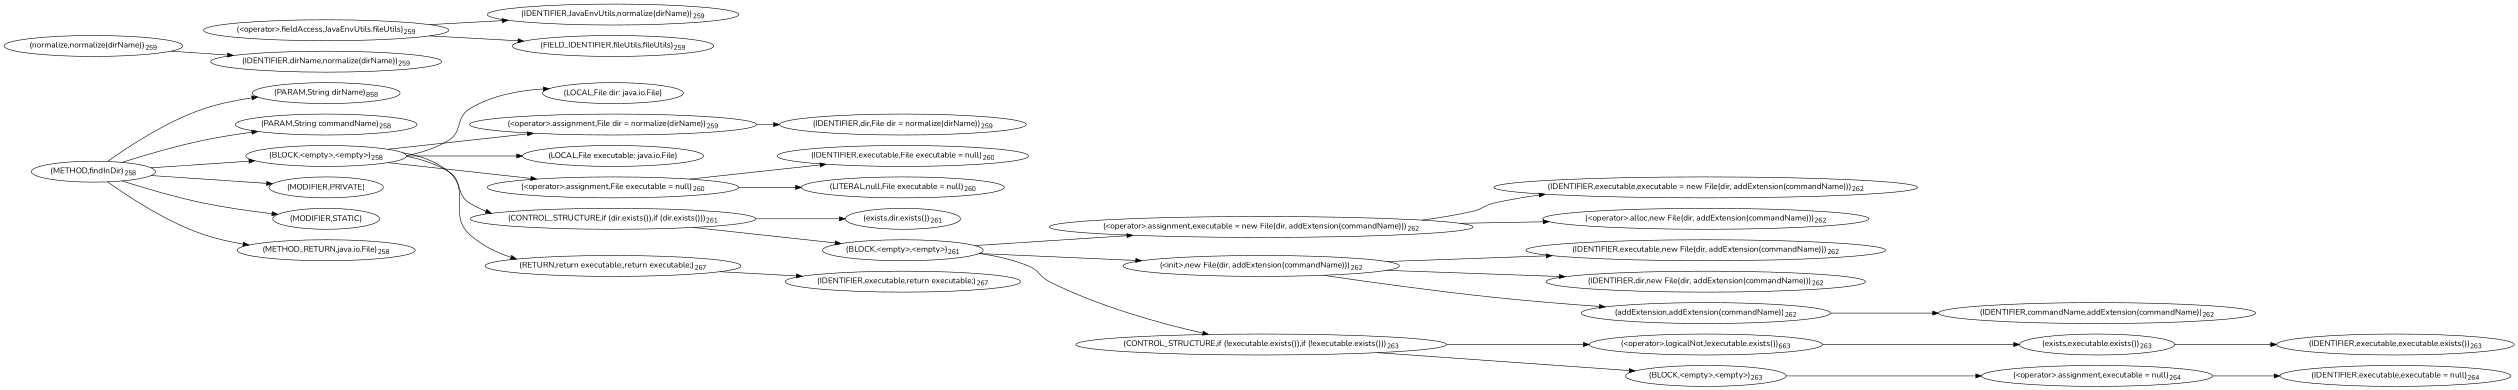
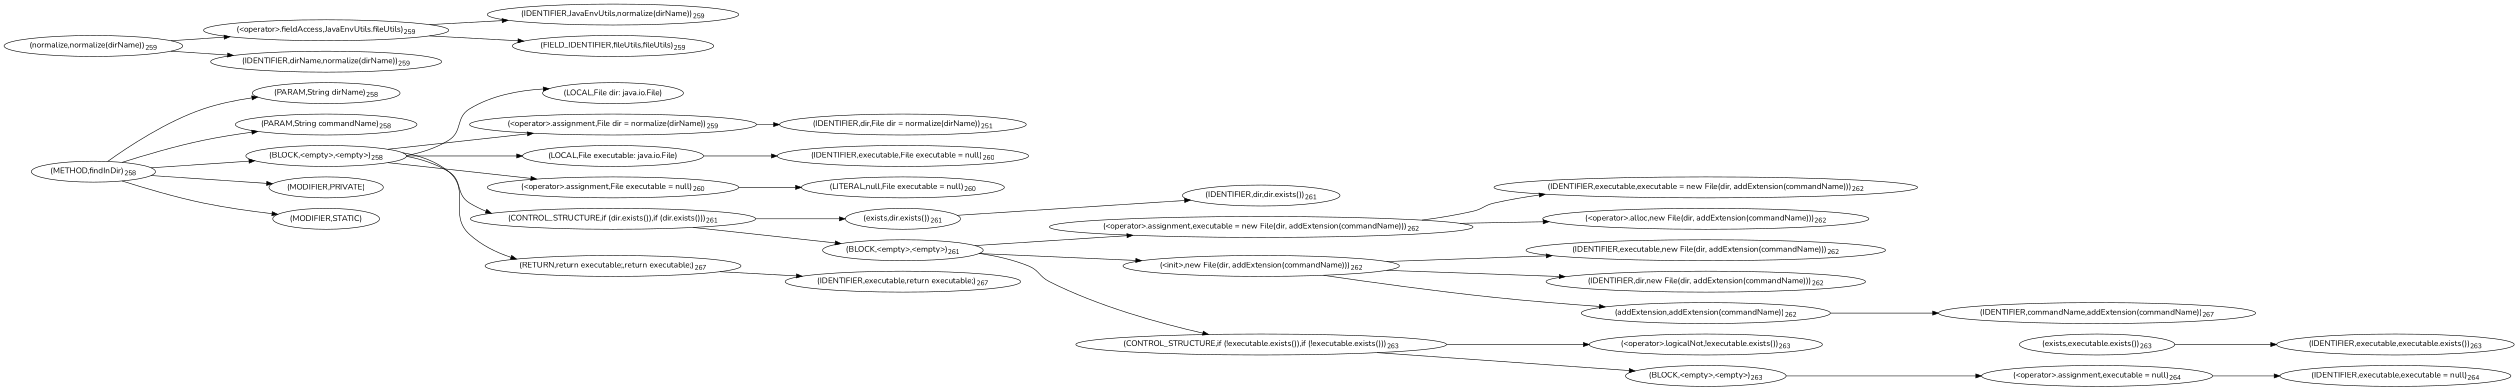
  digraph {
    fontname=Nunito
    rankdir=LR
    node [fontname=Nunito]
    edge [fontname=Nunito]
    n1 [label=<(METHOD,findInDir)<SUB>258</SUB>>]
-   n2 [label=<(PARAM,String dirName)<SUB>858</SUB>>]
+   n2 [label=<(PARAM,String dirName)<SUB>258</SUB>>]
    n3 [label=<(PARAM,String commandName)<SUB>258</SUB>>]
    n4 [label=<(BLOCK,&lt;empty&gt;,&lt;empty&gt;)<SUB>258</SUB>>]
    n5 [label=<(MODIFIER,PRIVATE)>]
    n6 [label=<(MODIFIER,STATIC)>]
-   n7 [label=<(METHOD_RETURN,java.io.File)<SUB>258</SUB>>]
    n8 [label=<(LOCAL,File dir: java.io.File)>]
    n9 [label=<(&lt;operator&gt;.assignment,File dir = normalize(dirName))<SUB>259</SUB>>]
    n10 [label=<(LOCAL,File executable: java.io.File)>]
    n11 [label=<(&lt;operator&gt;.assignment,File executable = null)<SUB>260</SUB>>]
    n12 [label=<(CONTROL_STRUCTURE,if (dir.exists()),if (dir.exists()))<SUB>261</SUB>>]
    n13 [label=<(RETURN,return executable;,return executable;)<SUB>267</SUB>>]
-   n14 [label=<(IDENTIFIER,dir,File dir = normalize(dirName))<SUB>259</SUB>>]
+   n14 [label=<(IDENTIFIER,dir,File dir = normalize(dirName))<SUB>251</SUB>>]
    n15 [label=<(IDENTIFIER,executable,File executable = null)<SUB>260</SUB>>]
    n16 [label=<(LITERAL,null,File executable = null)<SUB>260</SUB>>]
    n17 [label=<(exists,dir.exists())<SUB>261</SUB>>]
    n18 [label=<(BLOCK,&lt;empty&gt;,&lt;empty&gt;)<SUB>261</SUB>>]
    n19 [label=<(IDENTIFIER,executable,return executable;)<SUB>267</SUB>>]
    n20 [label=<(normalize,normalize(dirName))<SUB>259</SUB>>]
    n21 [label=<(&lt;operator&gt;.fieldAccess,JavaEnvUtils.fileUtils)<SUB>259</SUB>>]
    n22 [label=<(IDENTIFIER,dirName,normalize(dirName))<SUB>259</SUB>>]
    n23 [label=<(IDENTIFIER,JavaEnvUtils,normalize(dirName))<SUB>259</SUB>>]
    n24 [label=<(FIELD_IDENTIFIER,fileUtils,fileUtils)<SUB>259</SUB>>]
+   n25 [label=<(IDENTIFIER,dir,dir.exists())<SUB>261</SUB>>]
    n26 [label=<(&lt;operator&gt;.assignment,executable = new File(dir, addExtension(commandName)))<SUB>262</SUB>>]
    n27 [label=<(&lt;init&gt;,new File(dir, addExtension(commandName)))<SUB>262</SUB>>]
    n28 [label=<(CONTROL_STRUCTURE,if (!executable.exists()),if (!executable.exists()))<SUB>263</SUB>>]
    n29 [label=<(IDENTIFIER,executable,executable = new File(dir, addExtension(commandName)))<SUB>262</SUB>>]
    n30 [label=<(&lt;operator&gt;.alloc,new File(dir, addExtension(commandName)))<SUB>262</SUB>>]
    n31 [label=<(IDENTIFIER,executable,new File(dir, addExtension(commandName)))<SUB>262</SUB>>]
    n32 [label=<(IDENTIFIER,dir,new File(dir, addExtension(commandName)))<SUB>262</SUB>>]
    n33 [label=<(addExtension,addExtension(commandName))<SUB>262</SUB>>]
-   n34 [label=<(&lt;operator&gt;.logicalNot,!executable.exists())<SUB>663</SUB>>]
+   n34 [label=<(&lt;operator&gt;.logicalNot,!executable.exists())<SUB>263</SUB>>]
    n35 [label=<(BLOCK,&lt;empty&gt;,&lt;empty&gt;)<SUB>263</SUB>>]
-   n36 [label=<(IDENTIFIER,commandName,addExtension(commandName))<SUB>262</SUB>>]
+   n36 [label=<(IDENTIFIER,commandName,addExtension(commandName))<SUB>267</SUB>>]
    n37 [label=<(exists,executable.exists())<SUB>263</SUB>>]
    n38 [label=<(&lt;operator&gt;.assignment,executable = null)<SUB>264</SUB>>]
    n39 [label=<(IDENTIFIER,executable,executable.exists())<SUB>263</SUB>>]
    n40 [label=<(IDENTIFIER,executable,executable = null)<SUB>264</SUB>>]
    n1 -> n2
    n1 -> n3
    n1 -> n4
    n1 -> n5
    n1 -> n6
-   n1 -> n7
    n4 -> n8
    n4 -> n9
    n4 -> n10
    n4 -> n11
    n4 -> n12
    n4 -> n13
    n9 -> n14
-   n11 -> n15
+   n10 -> n15
    n11 -> n16
    n12 -> n17
    n12 -> n18
    n13 -> n19
+   n17 -> n25
    n18 -> n26
    n18 -> n27
    n18 -> n28
+   n20 -> n21
    n20 -> n22
    n21 -> n23
    n21 -> n24
    n26 -> n29
    n26 -> n30
    n27 -> n31
    n27 -> n32
    n27 -> n33
    n28 -> n34
    n28 -> n35
    n33 -> n36
-   n34 -> n37
    n35 -> n38
    n37 -> n39
    n38 -> n40
  }
